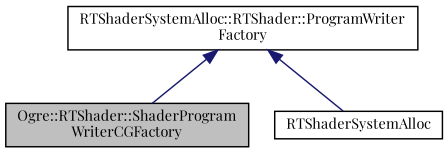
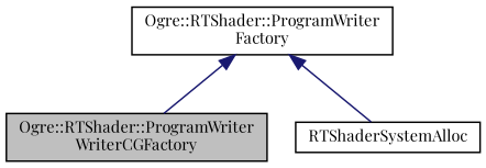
  digraph {
    fontname="Playfair Display"
    node [color=black fontname="Playfair Display" fontsize=10 shape=record]
    edge [color=midnightblue dir=back fontname="Playfair Display" fontsize=10 labelfontname=Helvetica labelfontsize=10 style=solid]
-   n1 [fillcolor=grey75 fontcolor=black height=0.2 label="Ogre::RTShader::ShaderProgram\lWriterCGFactory" style=filled width=0.4]
-   n2 [height=0.2 label="RTShaderSystemAlloc::RTShader::ProgramWriter\lFactory" width=0.4]
+   n1 [fillcolor=grey75 fontcolor=black height=0.2 label="Ogre::RTShader::ProgramWriter\lWriterCGFactory" style=filled width=0.4]
+   n2 [height=0.2 label="Ogre::RTShader::ProgramWriter\lFactory" width=0.4]
    n3 [height=0.2 label=RTShaderSystemAlloc width=0.4]
    n2 -> n1
    n2 -> n3
  }
